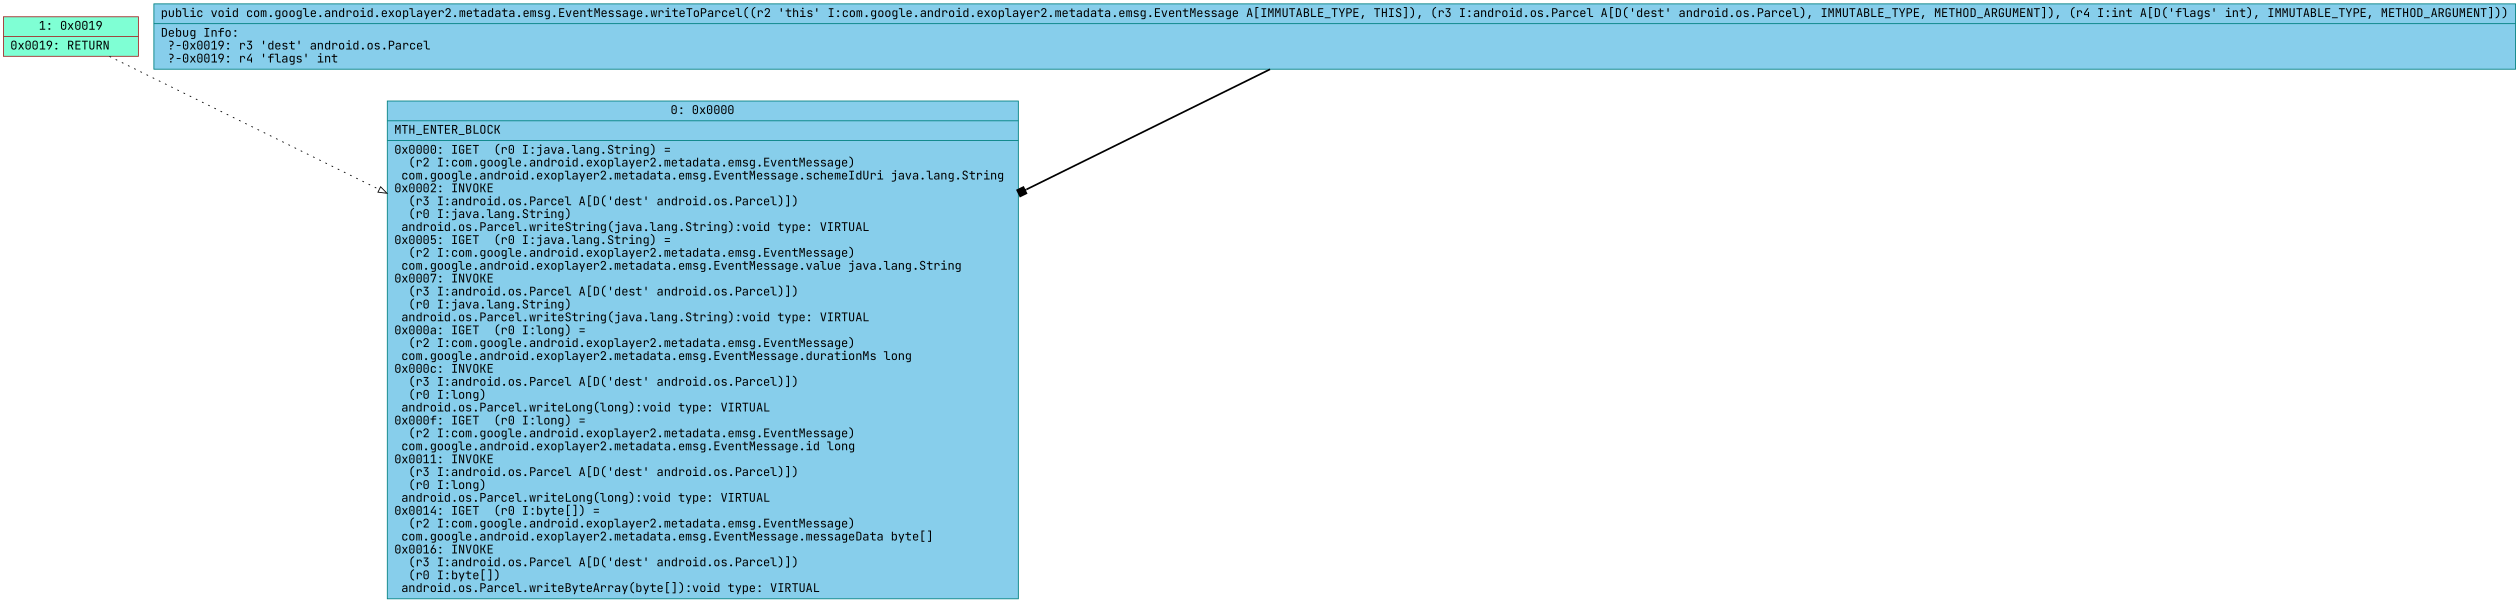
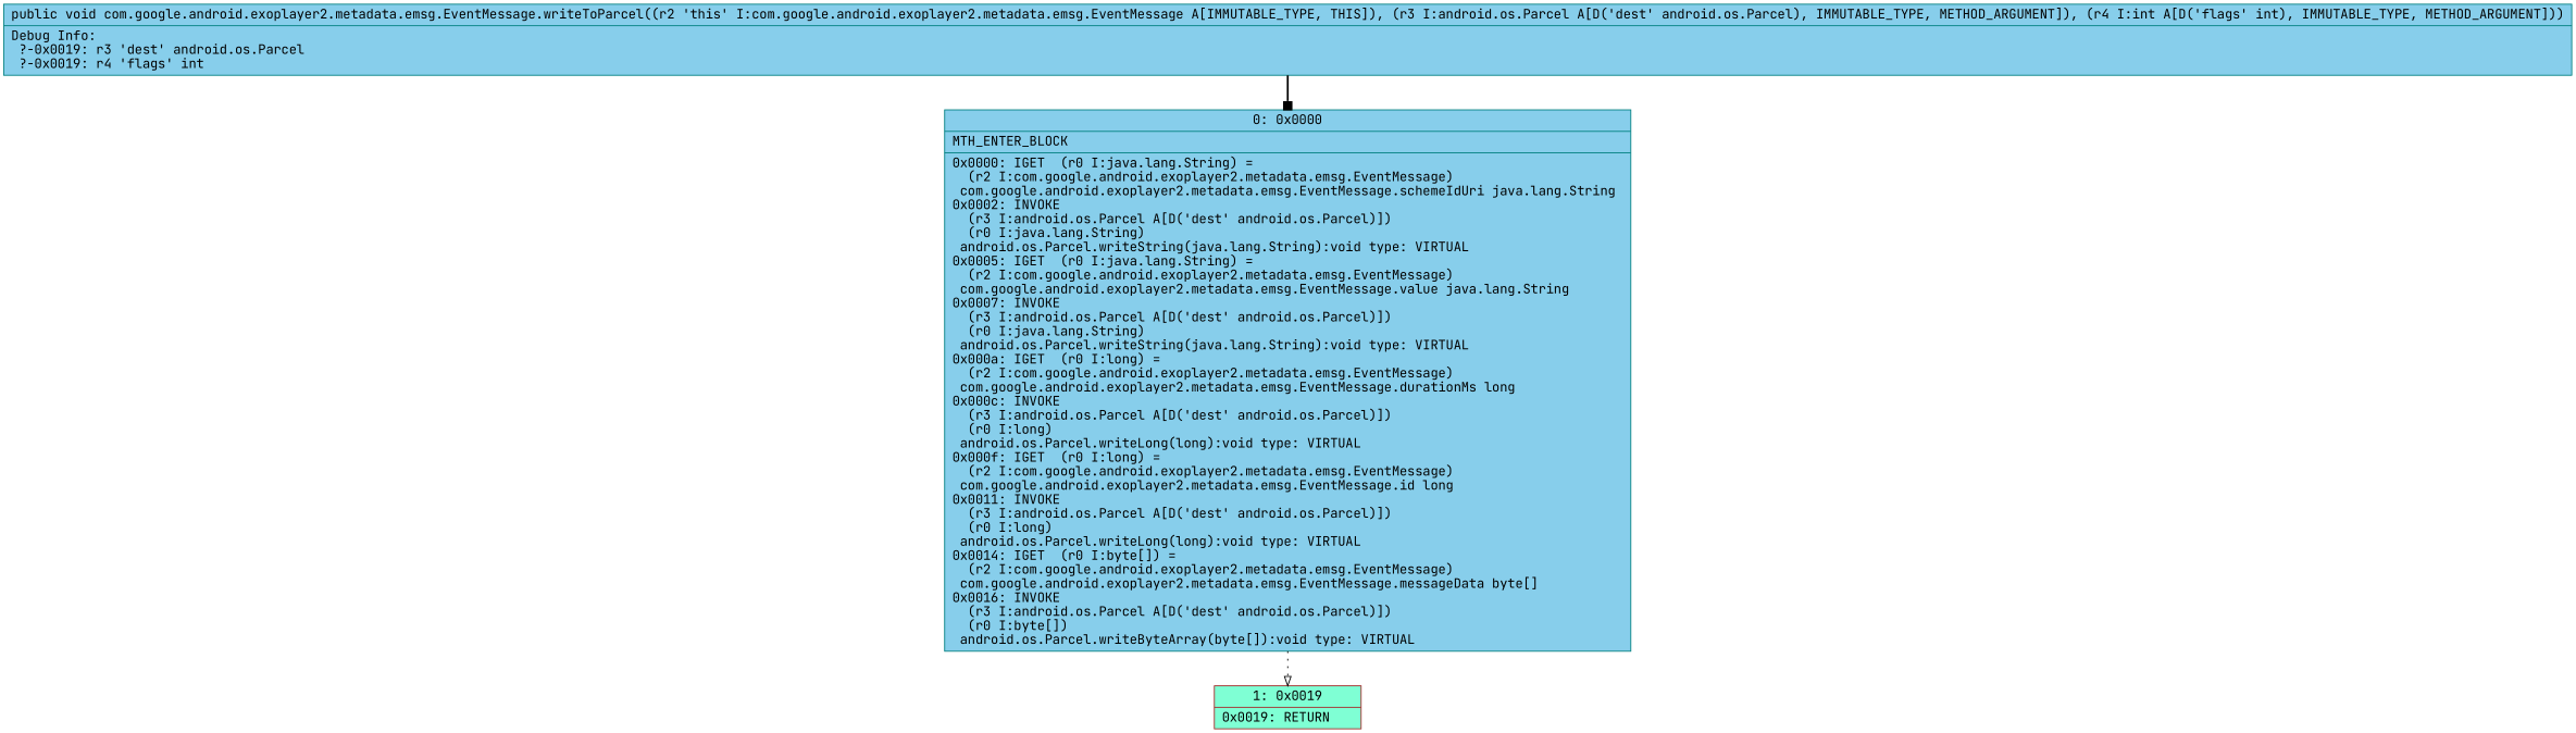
  digraph {
    fontname="JetBrains Mono"
    node [shape=record style=filled fillcolor=skyblue color=teal fontname="JetBrains Mono"]
    edge [fontname="JetBrains Mono"]
    n1 [label="{0\:\ 0x0000|MTH_ENTER_BLOCK\l|0x0000: IGET  (r0 I:java.lang.String) = \l  (r2 I:com.google.android.exoplayer2.metadata.emsg.EventMessage)\l com.google.android.exoplayer2.metadata.emsg.EventMessage.schemeIdUri java.lang.String \l0x0002: INVOKE  \l  (r3 I:android.os.Parcel A[D('dest' android.os.Parcel)])\l  (r0 I:java.lang.String)\l android.os.Parcel.writeString(java.lang.String):void type: VIRTUAL \l0x0005: IGET  (r0 I:java.lang.String) = \l  (r2 I:com.google.android.exoplayer2.metadata.emsg.EventMessage)\l com.google.android.exoplayer2.metadata.emsg.EventMessage.value java.lang.String \l0x0007: INVOKE  \l  (r3 I:android.os.Parcel A[D('dest' android.os.Parcel)])\l  (r0 I:java.lang.String)\l android.os.Parcel.writeString(java.lang.String):void type: VIRTUAL \l0x000a: IGET  (r0 I:long) = \l  (r2 I:com.google.android.exoplayer2.metadata.emsg.EventMessage)\l com.google.android.exoplayer2.metadata.emsg.EventMessage.durationMs long \l0x000c: INVOKE  \l  (r3 I:android.os.Parcel A[D('dest' android.os.Parcel)])\l  (r0 I:long)\l android.os.Parcel.writeLong(long):void type: VIRTUAL \l0x000f: IGET  (r0 I:long) = \l  (r2 I:com.google.android.exoplayer2.metadata.emsg.EventMessage)\l com.google.android.exoplayer2.metadata.emsg.EventMessage.id long \l0x0011: INVOKE  \l  (r3 I:android.os.Parcel A[D('dest' android.os.Parcel)])\l  (r0 I:long)\l android.os.Parcel.writeLong(long):void type: VIRTUAL \l0x0014: IGET  (r0 I:byte[]) = \l  (r2 I:com.google.android.exoplayer2.metadata.emsg.EventMessage)\l com.google.android.exoplayer2.metadata.emsg.EventMessage.messageData byte[] \l0x0016: INVOKE  \l  (r3 I:android.os.Parcel A[D('dest' android.os.Parcel)])\l  (r0 I:byte[])\l android.os.Parcel.writeByteArray(byte[]):void type: VIRTUAL \l}"]
    n2 [label="{1\:\ 0x0019|0x0019: RETURN   \l}" fillcolor=aquamarine color=brown]
    n3 [label="{public void com.google.android.exoplayer2.metadata.emsg.EventMessage.writeToParcel((r2 'this' I:com.google.android.exoplayer2.metadata.emsg.EventMessage A[IMMUTABLE_TYPE, THIS]), (r3 I:android.os.Parcel A[D('dest' android.os.Parcel), IMMUTABLE_TYPE, METHOD_ARGUMENT]), (r4 I:int A[D('flags' int), IMMUTABLE_TYPE, METHOD_ARGUMENT]))  | Debug Info:\l  ?\-0x0019: r3 'dest' android.os.Parcel\l  ?\-0x0019: r4 'flags' int\l}"]
-   n2 -> n1 [style=dotted arrowhead=onormal]
+   n1 -> n2 [style=dotted arrowhead=onormal]
    n3 -> n1 [style=bold arrowhead=box]
  }
